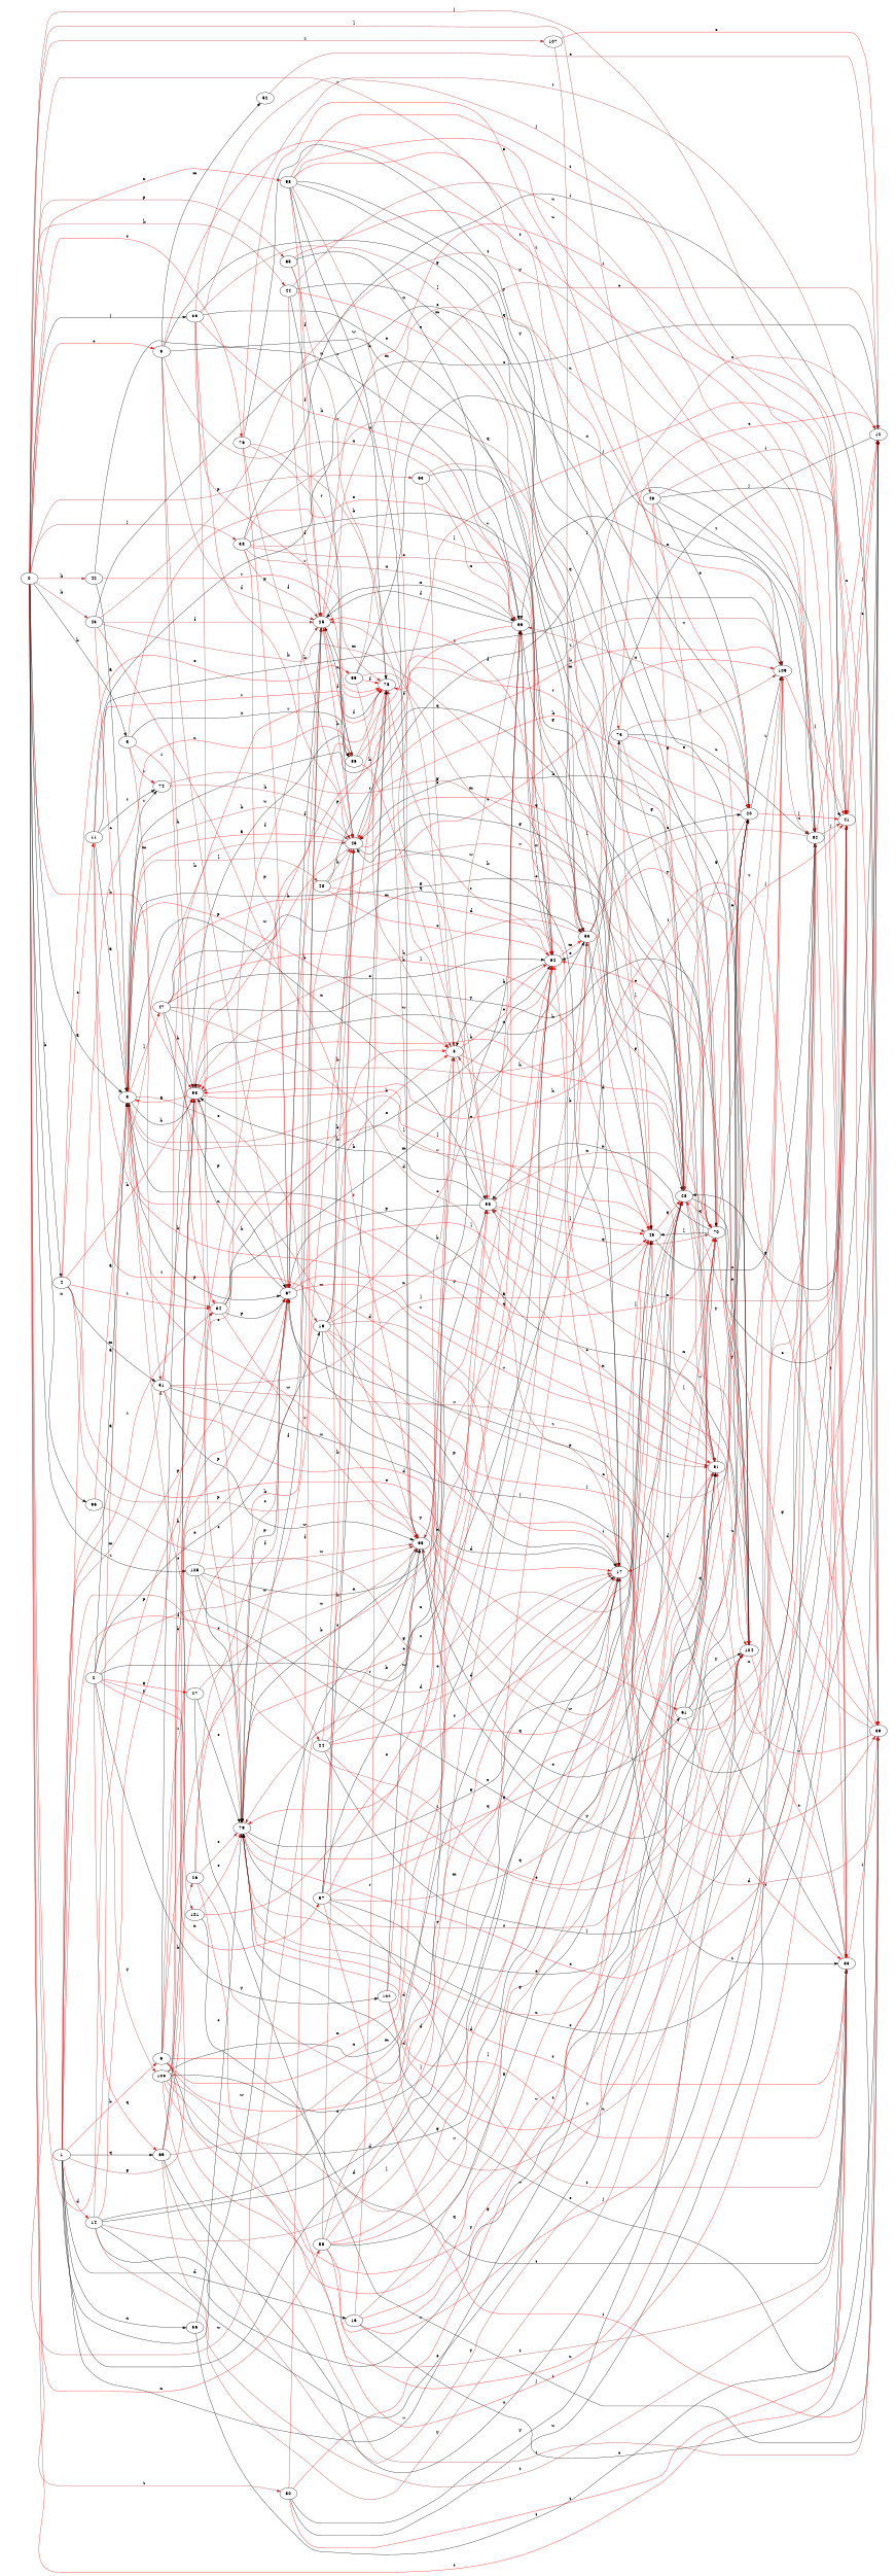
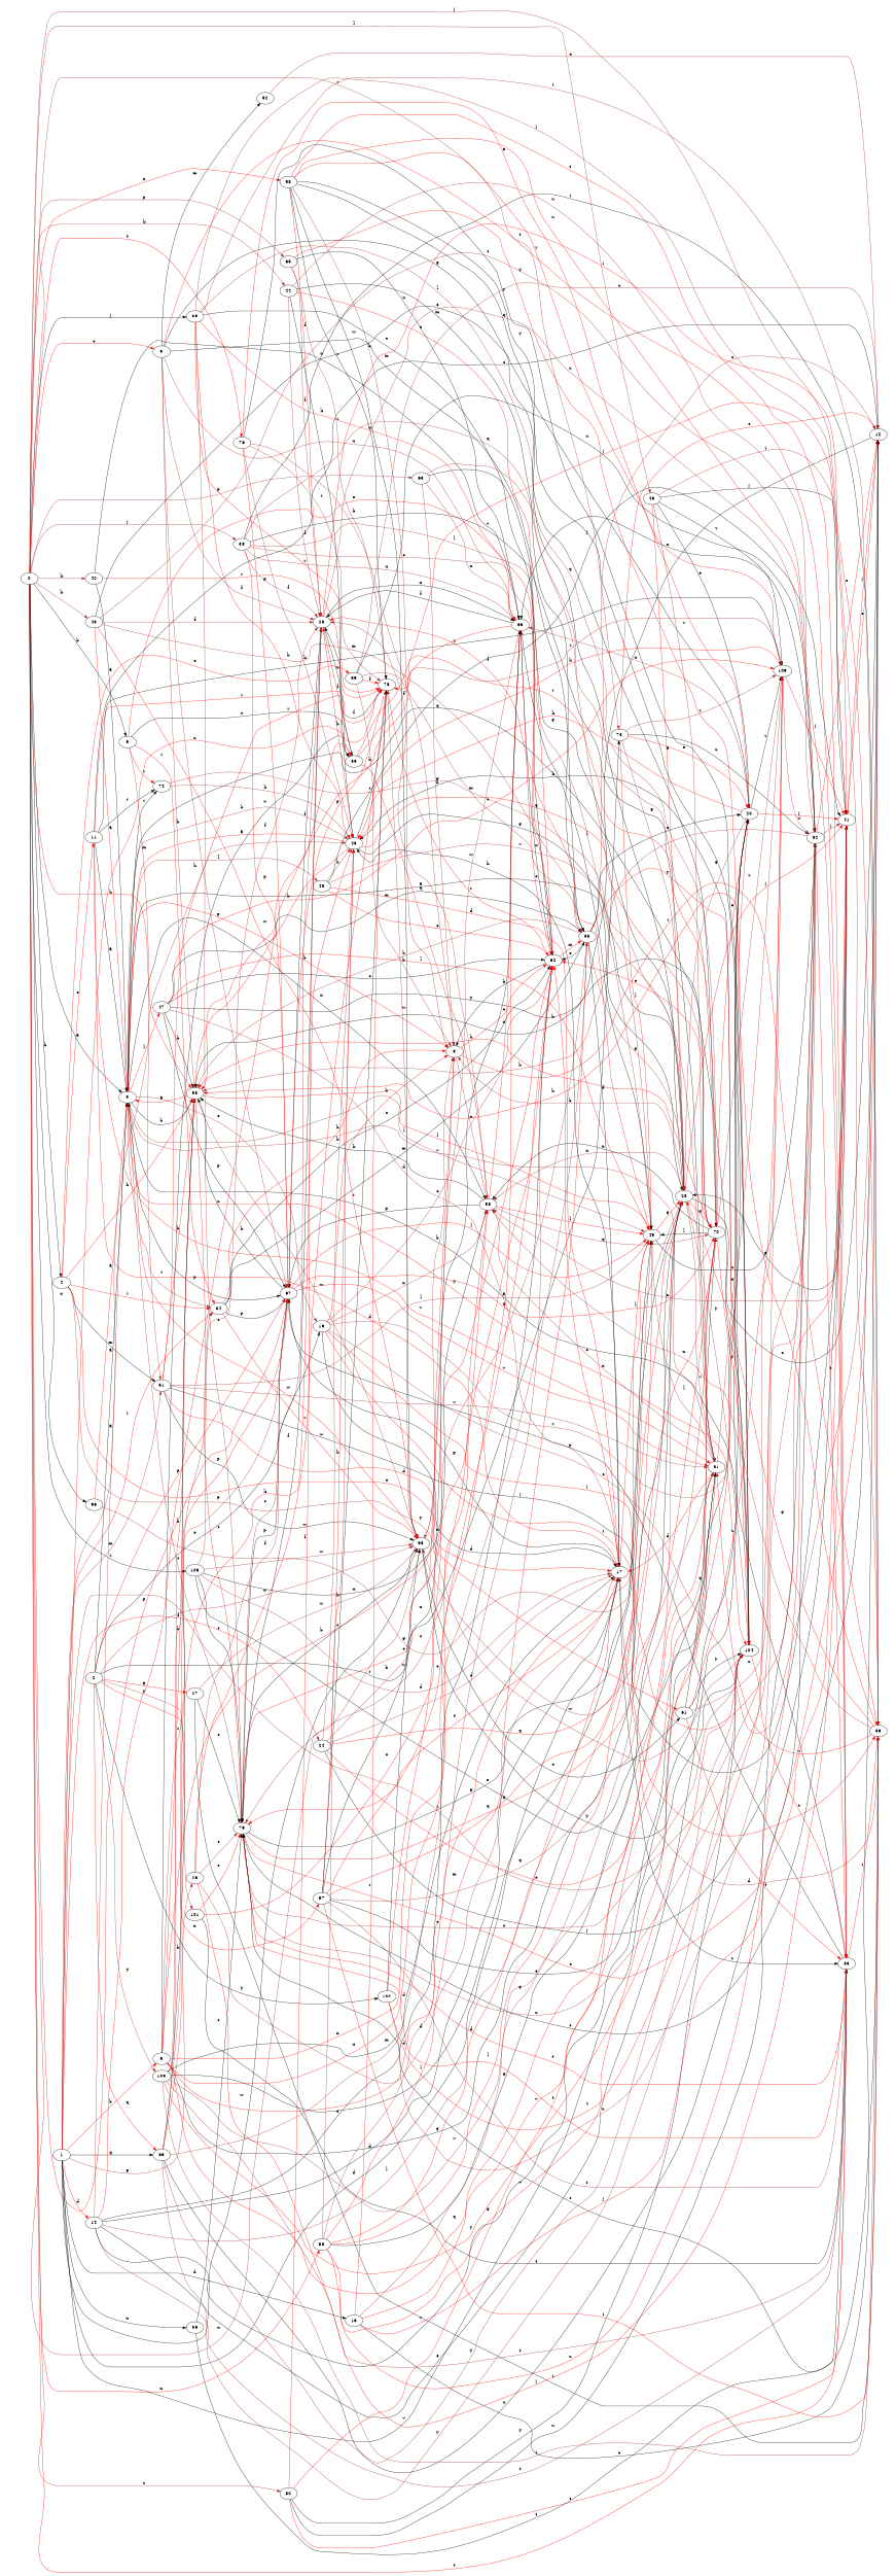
  strict digraph {
    rankdir=LR
    edge [color=red]
    0
    3
    4
    5
    9
    n6 [label=93]
    38
    39
    41
    42
    43
    44
    46
    55
    63
    65
    67
    73
    76
    80
    83
    95
    96
    98
    105
-   107
    8
    34
    45
    91
    19
    28
    47
    48
    49
    58
    70
    74
    79
    104
    51
    11
    59
    61
    86
    62
    99
    25
    52
    53
    36
    75
    12
    20
    n55 [label=82]
    109
    17
    1
    6
    14
    16
    24
    26
    56
    69
    2
    27
    57
    101
    102
    103
    0 -> 3 [color=black label=a]
    0 -> 4 [color=black label=b]
    0 -> 5 [color=black label=b]
    0 -> 9 [label=c]
    0 -> n6 [label=h]
    0 -> 38 [color=brown label=j]
    0 -> 39 [color=black label=j]
    0 -> 41 [color=brown label=j]
    0 -> 42 [color=brown label=k]
    0 -> 43 [color=brown label=k]
    0 -> 44 [color=brown label=k]
    0 -> 46 [color=brown label=l]
    0 -> 55 [label=n]
    0 -> 63 [color=brown label=p]
    0 -> 65 [color=brown label=p]
    0 -> 67 [label=p]
    0 -> 73 [color=brown label=r]
    0 -> 76 [label=s]
    0 -> 80 [color=brown label=t]
    0 -> 83 [label=t]
    0 -> 95 [color=brown label=w]
    0 -> 96 [color=black label=x]
    0 -> 98 [label=x]
    0 -> 105 [color=black label=z]
-   0 -> 107 [color=brown label=z]
    3 -> n6 [color=black label=h]
    3 -> 67 [color=black label=p]
    3 -> 95 [label=w]
    3 -> 8 [label=b]
    3 -> 34 [color=brown label=i]
    3 -> 45 [color=brown label=k]
    3 -> 91 [color=brown label=v]
    3 -> 19 [color=brown label=e]
    3 -> 28 [color=black label=g]
    3 -> 47 [label=l]
    3 -> 48 [color=brown label=l]
    3 -> 49 [color=brown label=l]
    3 -> 58 [color=black label=n]
    3 -> 70 [color=black label=q]
    3 -> 74 [color=black label=r]
    3 -> 79 [color=brown label=s]
    3 -> 104 [label=y]
    4 -> n6 [label=h]
    4 -> 34 [label=i]
    4 -> 104 [color=brown label=y]
    4 -> 51 [color=black label=m]
    4 -> 11 [label=c]
    4 -> 59 [label=o]
    4 -> 61 [label=o]
    5 -> 34 [label=i]
    5 -> 74 [label=r]
    5 -> 51 [color=brown label=m]
    5 -> 86 [color=black label=u]
    5 -> 62 [label=o]
    9 -> n6 [color=brown label=h]
    9 -> 67 [color=brown label=p]
    9 -> 83 [label=t]
    9 -> 28 [color=black label=g]
    9 -> 99 [color=brown label=x]
    9 -> 25 [color=brown label=f]
    9 -> 52 [color=black label=m]
    9 -> 53 [color=black label=m]
    n6 -> 3 [label=a]
    n6 -> 95 [color=brown label=w]
    n6 -> 49 [label=l]
    n6 -> 79 [label=s]
    38 -> 67 [label=p]
    38 -> 91 [color=black label=v]
    38 -> 49 [color=brown label=l]
    38 -> 70 [color=brown label=q]
    38 -> 62 [color=brown label=o]
    38 -> 99 [color=brown label=x]
    38 -> 25 [color=brown label=f]
    38 -> 36 [color=black label=i]
    39 -> 41 [color=brown label=j]
    39 -> 45 [label=k]
    39 -> 49 [color=brown label=l]
    39 -> 79 [color=brown label=s]
    39 -> 62 [color=black label=o]
    39 -> 99 [label=x]
    39 -> 36 [color=brown label=i]
    39 -> 75 [label=r]
    41 -> 28 [color=black label=g]
    41 -> 58 [color=brown label=n]
    41 -> 12 [color=brown label=c]
    42 -> 3 [color=black label=a]
    42 -> 99 [color=black label=x]
    42 -> 75 [label=r]
-   43 -> 3 [label=c]
+   43 -> 3 [label=a]
    43 -> 83 [color=brown label=t]
    43 -> 95 [label=w]
    43 -> 25 [color=brown label=f]
    43 -> 53 [color=brown label=m]
    43 -> 20 [color=black label=e]
    44 -> 45 [color=black label=k]
    44 -> 62 [label=o]
    44 -> 25 [color=brown label=f]
    44 -> 53 [color=black label=m]
    44 -> n55 [color=brown label=u]
    46 -> 41 [color=black label=j]
    46 -> 91 [color=brown label=v]
    46 -> 28 [label=g]
    46 -> 36 [color=brown label=i]
    46 -> 20 [color=black label=e]
    46 -> 109 [color=black label=z]
    55 -> 45 [color=brown label=k]
    55 -> 91 [label=v]
    55 -> 28 [color=black label=g]
    55 -> 49 [label=l]
    55 -> 62 [color=brown label=o]
    55 -> 53 [label=m]
    55 -> n55 [label=u]
    55 -> 17 [label=d]
    63 -> 8 [color=brown label=b]
    63 -> 28 [color=black label=g]
    63 -> 70 [color=brown label=q]
    63 -> 99 [color=brown label=x]
    65 -> 104 [label=y]
    65 -> 99 [color=black label=x]
    65 -> 25 [color=brown label=f]
    65 -> 75 [color=brown label=r]
    67 -> n6 [color=black label=h]
    67 -> 91 [label=v]
    67 -> 49 [label=l]
    67 -> 70 [label=q]
    67 -> 79 [color=brown label=s]
    67 -> 25 [color=black label=f]
    73 -> 28 [color=brown label=g]
    73 -> 49 [label=l]
    73 -> 12 [label=c]
    73 -> 20 [label=e]
    73 -> n55 [color=black label=u]
    73 -> 109 [color=brown label=z]
    76 -> 67 [label=p]
    76 -> 8 [color=brown label=b]
    76 -> 45 [color=brown label=k]
    76 -> 104 [color=black label=y]
    76 -> 75 [color=brown label=r]
    76 -> 20 [label=e]
    80 -> 83 [label=t]
    80 -> 28 [label=g]
    80 -> 104 [color=black label=y]
    80 -> 25 [label=f]
    80 -> n55 [color=black label=u]
    83 -> 3 [color=black label=a]
    83 -> 67 [color=black label=p]
    83 -> 79 [label=s]
    83 -> 36 [label=i]
    95 -> 8 [color=brown label=b]
    95 -> 79 [color=black label=s]
    95 -> 104 [color=black label=y]
    95 -> 61 [color=black label=o]
    96 -> 3 [label=a]
    96 -> 28 [color=brown label=g]
    98 -> 83 [label=t]
    98 -> 95 [color=black label=w]
    98 -> 8 [color=brown label=b]
    98 -> 70 [color=black label=q]
    98 -> 104 [color=black label=y]
    98 -> 25 [label=f]
    98 -> 75 [color=black label=r]
    98 -> n55 [label=u]
    98 -> 109 [label=z]
    105 -> 95 [color=brown label=w]
    105 -> 58 [color=black label=n]
    105 -> 79 [color=black label=s]
    105 -> 25 [color=brown label=f]
    105 -> 20 [color=black label=e]
    105 -> 17 [color=brown label=d]
-   107 -> 53 [color=brown label=m]
-   107 -> 12 [label=c]
    8 -> 58 [color=brown label=n]
    8 -> 62 [label=o]
    8 -> 36 [label=i]
    34 -> 67 [color=black label=p]
    34 -> 95 [label=w]
    34 -> 8 [label=b]
    34 -> 62 [color=black label=o]
    34 -> 53 [color=black label=m]
    45 -> 3 [label=a]
    45 -> n6 [label=h]
    45 -> 28 [color=black label=g]
    45 -> 70 [label=q]
    45 -> 75 [color=black label=r]
    91 -> 95 [color=brown label=w]
    91 -> 49 [color=brown label=l]
    91 -> 58 [color=brown label=n]
    91 -> 20 [color=brown label=e]
    91 -> 17 [label=d]
    19 -> 41 [label=j]
    19 -> 8 [label=b]
-   19 -> 45 [color=black label=k]
    19 -> 58 [color=brown label=n]
    19 -> 62 [color=brown label=o]
    19 -> 36 [label=i]
    19 -> 12 [color=brown label=c]
    19 -> 109 [color=brown label=z]
    19 -> 17 [color=black label=d]
    28 -> 41 [label=j]
    28 -> 8 [color=brown label=b]
    28 -> 91 [color=brown label=v]
    28 -> 58 [color=brown label=n]
    28 -> 70 [label=q]
    28 -> 104 [color=brown label=y]
    28 -> 12 [color=black label=c]
    47 -> n6 [color=black label=h]
    47 -> 67 [color=black label=p]
    47 -> 49 [label=l]
    47 -> 104 [color=black label=y]
    47 -> 62 [color=black label=o]
    47 -> 53 [color=black label=m]
    47 -> 109 [label=c]
    47 -> 17 [color=brown label=d]
    48 -> 41 [color=black label=j]
    48 -> 45 [color=brown label=k]
    48 -> 91 [color=brown label=v]
    48 -> 62 [label=o]
    48 -> 17 [label=d]
    49 -> 28 [label=g]
    49 -> 79 [label=s]
    49 -> 25 [label=f]
    49 -> n55 [color=black label=u]
    58 -> n6 [color=black label=h]
    58 -> 67 [color=black label=p]
    58 -> 49 [label=l]
    58 -> 70 [color=brown label=q]
    58 -> 99 [label=x]
    58 -> 25 [color=brown label=f]
    70 -> n6 [label=h]
    70 -> 49 [color=black label=l]
    70 -> 58 [color=black label=n]
    70 -> 104 [label=y]
    70 -> 62 [label=o]
    70 -> 75 [label=r]
    70 -> 20 [label=e]
    70 -> 109 [color=brown label=z]
    74 -> 45 [color=brown label=k]
    74 -> 28 [color=brown label=g]
    79 -> 67 [color=black label=p]
    79 -> 83 [label=t]
    79 -> 28 [color=black label=g]
    79 -> 70 [label=q]
    79 -> 62 [label=o]
    79 -> 25 [color=black label=f]
    79 -> 12 [label=c]
    79 -> n55 [color=brown label=u]
    104 -> 83 [label=t]
    104 -> 45 [color=black label=k]
    104 -> 79 [color=brown label=s]
    51 -> n6 [label=h]
    51 -> 41 [color=black label=j]
    51 -> 95 [color=black label=w]
    51 -> 91 [color=brown label=v]
    51 -> 49 [color=brown label=l]
    51 -> 75 [label=r]
    51 -> 17 [label=d]
    11 -> 3 [color=black label=a]
    11 -> 91 [label=v]
    11 -> 74 [color=black label=r]
    11 -> 75 [label=r]
    11 -> 12 [color=black label=c]
    11 -> 109 [color=black label=z]
    11 -> 17 [label=d]
    59 -> 8 [color=brown label=b]
    59 -> 53 [color=brown label=m]
    59 -> 75 [label=f]
    59 -> 12 [color=brown label=c]
    59 -> n55 [color=black label=u]
    61 -> 83 [label=t]
    61 -> 70 [color=black label=q]
    61 -> 104 [color=black label=y]
    61 -> n55 [color=brown label=u]
    61 -> 109 [label=z]
    86 -> 41 [label=j]
    86 -> 58 [label=q]
    86 -> 25 [label=f]
    86 -> 109 [color=brown label=z]
    62 -> 8 [color=black label=b]
    62 -> 99 [color=black label=x]
    62 -> 53 [label=m]
    62 -> 75 [label=r]
    99 -> n6 [label=h]
    99 -> 95 [color=brown label=w]
    99 -> 49 [color=black label=l]
    99 -> 62 [label=o]
    99 -> 25 [color=black label=f]
    25 -> 45 [label=k]
    25 -> 86 [color=black label=u]
    25 -> 99 [color=black label=x]
    25 -> 36 [label=i]
    25 -> n55 [color=brown label=u]
    52 -> 12 [color=brown label=c]
    53 -> n6 [color=brown label=h]
    53 -> 28 [color=brown label=g]
    53 -> 79 [color=brown label=s]
    53 -> 104 [label=y]
    53 -> 62 [color=black label=o]
    53 -> 12 [color=brown label=c]
    53 -> 20 [color=black label=e]
    53 -> 17 [color=black label=d]
    36 -> n6 [label=h]
    36 -> 91 [label=v]
    36 -> 28 [label=g]
    36 -> 58 [color=brown label=n]
    36 -> 79 [color=black label=s]
    36 -> 17 [color=brown label=d]
    75 -> 67 [label=p]
    75 -> 95 [color=brown label=w]
    75 -> 25 [color=black label=f]
    12 -> n6 [color=black label=h]
    12 -> 41 [label=j]
    12 -> 79 [color=black label=s]
    20 -> 41 [label=j]
    20 -> 45 [label=k]
    20 -> 28 [color=brown label=g]
    20 -> 99 [color=brown label=x]
    20 -> 109 [color=black label=z]
    n55 -> n6 [color=brown label=h]
    n55 -> 41 [color=brown label=j]
    n55 -> 83 [label=t]
    n55 -> 99 [color=black label=x]
    n55 -> 12 [label=c]
    109 -> 41 [label=j]
    109 -> 45 [label=k]
    109 -> n55 [color=brown label=u]
    17 -> 67 [color=black label=p]
    17 -> 83 [color=black label=t]
    17 -> 45 [color=black label=k]
    17 -> 49 [label=l]
    17 -> 62 [label=o]
    1 -> 95 [color=black label=w]
    1 -> 34 [label=i]
    1 -> 45 [color=brown label=k]
    1 -> 91 [color=black label=v]
    1 -> 51 [color=brown label=m]
    1 -> 86 [label=u]
    1 -> 109 [color=brown label=z]
    1 -> 17 [color=black label=d]
    1 -> 6 [label=b]
    1 -> 14 [label=d]
    1 -> 16 [color=black label=d]
    1 -> 24 [label=f]
    1 -> 26 [color=brown label=g]
    1 -> 56 [color=black label=n]
    1 -> 69 [color=black label=q]
    6 -> n6 [label=h]
    6 -> 8 [label=b]
    6 -> 34 [color=brown label=i]
    6 -> 28 [color=black label=g]
    6 -> 58 [label=n]
    6 -> 70 [label=q]
    6 -> 86 [color=black label=u]
    6 -> 99 [label=x]
    6 -> 17 [label=d]
    14 -> 3 [color=brown label=a]
    14 -> 91 [color=black label=v]
    14 -> 49 [color=brown label=l]
    14 -> 104 [color=brown label=y]
    14 -> 86 [label=u]
    14 -> 62 [color=black label=o]
    14 -> 20 [color=black label=e]
    14 -> 17 [color=black label=d]
    16 -> 41 [label=j]
    16 -> 91 [label=v]
    16 -> 28 [color=brown label=g]
    16 -> 75 [label=r]
    16 -> 12 [color=black label=c]
    24 -> 41 [color=black label=j]
    24 -> 8 [color=brown label=b]
    24 -> 45 [color=brown label=k]
    24 -> 70 [label=q]
    24 -> 20 [label=e]
    24 -> 17 [color=brown label=d]
    26 -> 41 [label=j]
    26 -> 79 [color=brown label=s]
    26 -> 25 [color=brown label=f]
    26 -> 75 [label=r]
    26 -> 17 [color=brown label=d]
    56 -> 83 [color=black label=t]
    56 -> 79 [color=black label=s]
    69 -> n6 [color=black label=h]
    69 -> 67 [color=brown label=p]
    69 -> 83 [color=brown label=t]
    69 -> 45 [label=k]
    69 -> 104 [color=brown label=y]
    69 -> 53 [color=brown label=m]
    69 -> n55 [color=black label=u]
    2 -> 3 [color=black label=a]
    2 -> 67 [label=p]
    2 -> 73 [color=black label=r]
    2 -> 95 [color=brown label=w]
    2 -> 19 [color=black label=e]
    2 -> 69 [label=q]
    2 -> 27 [label=g]
    2 -> 57 [label=n]
    2 -> 101 [color=brown label=y]
    2 -> 102 [color=black label=y]
    2 -> 103 [color=brown label=y]
    27 -> 95 [color=brown label=w]
    27 -> 79 [color=black label=s]
    27 -> 36 [color=black label=i]
    57 -> 83 [color=brown label=t]
    57 -> 45 [label=k]
    57 -> 28 [label=g]
    57 -> 70 [color=brown label=q]
    57 -> 62 [label=o]
    57 -> 99 [color=black label=x]
    57 -> 36 [label=i]
    57 -> 75 [color=black label=r]
    57 -> 20 [color=black label=e]
    101 -> 83 [color=black label=t]
    101 -> 79 [label=s]
    101 -> 62 [label=o]
    102 -> 95 [color=black label=w]
    102 -> 58 [label=n]
    102 -> n55 [color=brown label=u]
    102 -> 109 [label=z]
    103 -> n6 [color=brown label=h]
    103 -> 67 [label=p]
    103 -> 83 [color=brown label=t]
    103 -> 91 [color=brown label=v]
    103 -> 49 [color=black label=l]
    103 -> 104 [label=y]
    103 -> 36 [color=brown label=i]
    103 -> 17 [color=black label=d]
  }
